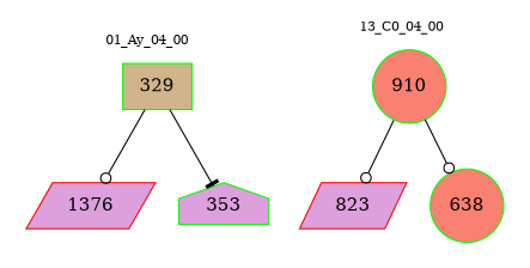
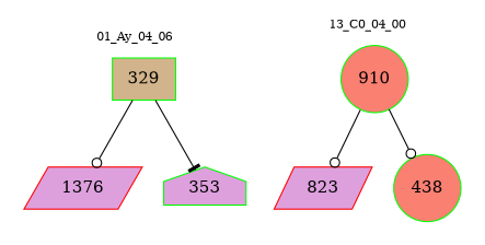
  digraph {
    node [color=green fillcolor=plum shape=parallelogram style=filled]
    edge [arrowhead=odot color=black]
    n1 [fillcolor=tan label=329 shape=box]
    n2 [color=red label=1376]
    n3 [label=353 shape=house]
    n4 [fillcolor=salmon label=910 shape=circle]
    n5 [color=red label=823]
-   n6 [fillcolor=salmon label=638 shape=circle]
+   n6 [fillcolor=salmon label=438 shape=circle]
    subgraph cluster_1 {
      color=white
      fontsize=10
-     label="01_Ay_04_00"
+     label="01_Ay_04_06"
      n1
      n2
      n3
    }
    subgraph cluster_2 {
      color=white
      fontsize=10
      label="13_C0_04_00"
      n4
      n5
      n6
    }
    n1 -> n2
    n1 -> n3 [arrowhead=tee]
    n4 -> n5
    n4 -> n6
  }
